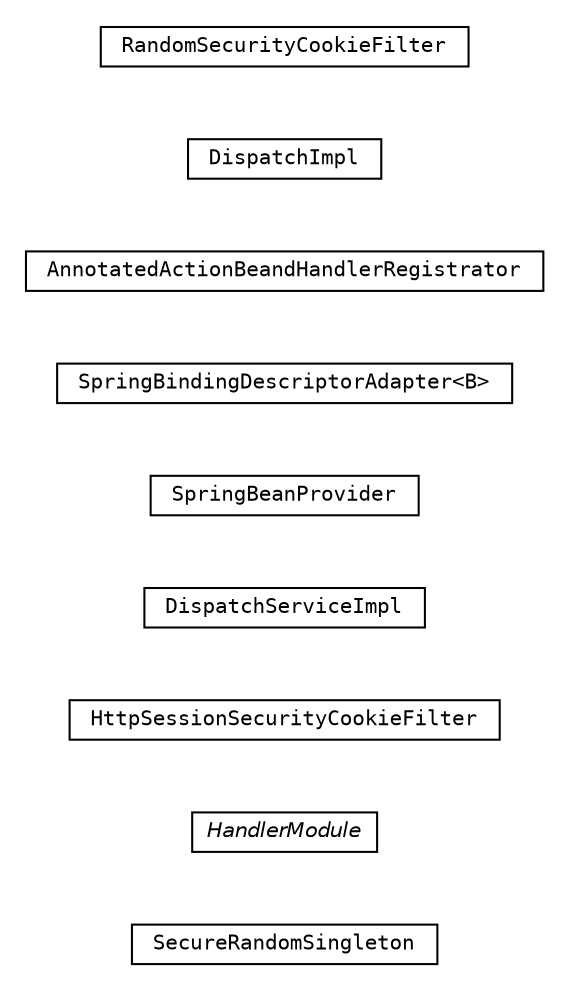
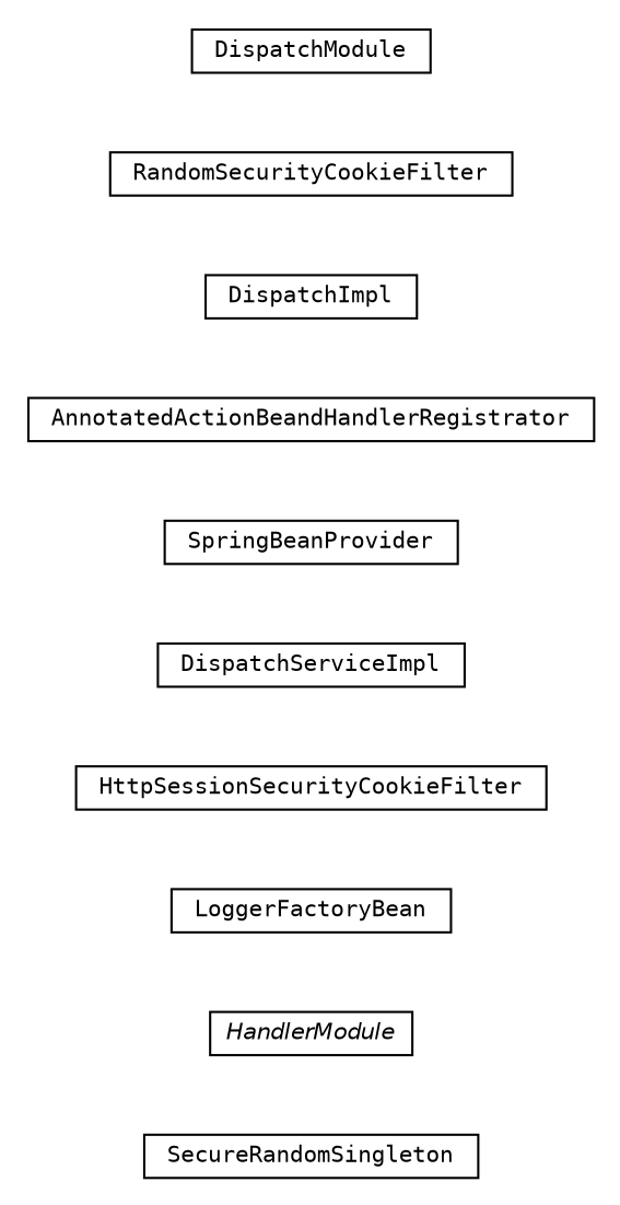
  digraph {
    nodesep=0.25
    rankdir=LR
    ranksep=0.5
    fontname="DejaVu Sans Mono"
    node [fontcolor=black fontname="DejaVu Sans Mono" fontsize=10.0 shape=plaintext]
    n1 [label=<<table title="com.gwtplatform.dispatch.server.spring.SecureRandomSingleton" border="0" cellborder="1" cellspacing="0" cellpadding="2" port="p" href="./SecureRandomSingleton.html"> 		<tr><td><table border="0" cellspacing="0" cellpadding="1"> <tr><td align="center" balign="center"> SecureRandomSingleton </td></tr> 		</table></td></tr> 		</table>>]
    n2 [label=<<table title="com.gwtplatform.dispatch.server.spring.HandlerModule" border="0" cellborder="1" cellspacing="0" cellpadding="2" port="p" href="./HandlerModule.html"> 		<tr><td><table border="0" cellspacing="0" cellpadding="1"> <tr><td align="center" balign="center"><font face="Helvetica-Oblique"> HandlerModule </font></td></tr> 		</table></td></tr> 		</table>>]
+   n3 [label=<<table title="com.gwtplatform.dispatch.server.spring.LoggerFactoryBean" border="0" cellborder="1" cellspacing="0" cellpadding="2" port="p" href="./LoggerFactoryBean.html"> 		<tr><td><table border="0" cellspacing="0" cellpadding="1"> <tr><td align="center" balign="center"> LoggerFactoryBean </td></tr> 		</table></td></tr> 		</table>>]
    n4 [label=<<table title="com.gwtplatform.dispatch.server.spring.HttpSessionSecurityCookieFilter" border="0" cellborder="1" cellspacing="0" cellpadding="2" port="p" href="./HttpSessionSecurityCookieFilter.html"> 		<tr><td><table border="0" cellspacing="0" cellpadding="1"> <tr><td align="center" balign="center"> HttpSessionSecurityCookieFilter </td></tr> 		</table></td></tr> 		</table>>]
    n5 [label=<<table title="com.gwtplatform.dispatch.server.spring.DispatchServiceImpl" border="0" cellborder="1" cellspacing="0" cellpadding="2" port="p" href="./DispatchServiceImpl.html"> 		<tr><td><table border="0" cellspacing="0" cellpadding="1"> <tr><td align="center" balign="center"> DispatchServiceImpl </td></tr> 		</table></td></tr> 		</table>>]
    n6 [label=<<table title="com.gwtplatform.dispatch.server.spring.SpringBeanProvider" border="0" cellborder="1" cellspacing="0" cellpadding="2" port="p" href="./SpringBeanProvider.html"> 		<tr><td><table border="0" cellspacing="0" cellpadding="1"> <tr><td align="center" balign="center"> SpringBeanProvider </td></tr> 		</table></td></tr> 		</table>>]
-   n7 [label=<<table title="com.gwtplatform.dispatch.server.spring.SpringBeanProvider.SpringBindingDescriptorAdapter" border="0" cellborder="1" cellspacing="0" cellpadding="2" port="p" href="./SpringBeanProvider.SpringBindingDescriptorAdapter.html"> 		<tr><td><table border="0" cellspacing="0" cellpadding="1"> <tr><td align="center" balign="center"> SpringBindingDescriptorAdapter&lt;B&gt; </td></tr> 		</table></td></tr> 		</table>>]
    n8 [label=<<table title="com.gwtplatform.dispatch.server.spring.AnnotatedActionBeandHandlerRegistrator" border="0" cellborder="1" cellspacing="0" cellpadding="2" port="p" href="./AnnotatedActionBeandHandlerRegistrator.html"> 		<tr><td><table border="0" cellspacing="0" cellpadding="1"> <tr><td align="center" balign="center"> AnnotatedActionBeandHandlerRegistrator </td></tr> 		</table></td></tr> 		</table>>]
    n9 [label=<<table title="com.gwtplatform.dispatch.server.spring.DispatchImpl" border="0" cellborder="1" cellspacing="0" cellpadding="2" port="p" href="./DispatchImpl.html"> 		<tr><td><table border="0" cellspacing="0" cellpadding="1"> <tr><td align="center" balign="center"> DispatchImpl </td></tr> 		</table></td></tr> 		</table>>]
    n10 [label=<<table title="com.gwtplatform.dispatch.server.spring.RandomSecurityCookieFilter" border="0" cellborder="1" cellspacing="0" cellpadding="2" port="p" href="./RandomSecurityCookieFilter.html"> 		<tr><td><table border="0" cellspacing="0" cellpadding="1"> <tr><td align="center" balign="center"> RandomSecurityCookieFilter </td></tr> 		</table></td></tr> 		</table>>]
+   n11 [label=<<table title="com.gwtplatform.dispatch.server.spring.DispatchModule" border="0" cellborder="1" cellspacing="0" cellpadding="2" port="p" href="./DispatchModule.html"> 		<tr><td><table border="0" cellspacing="0" cellpadding="1"> <tr><td align="center" balign="center"> DispatchModule </td></tr> 		</table></td></tr> 		</table>>]
  }
